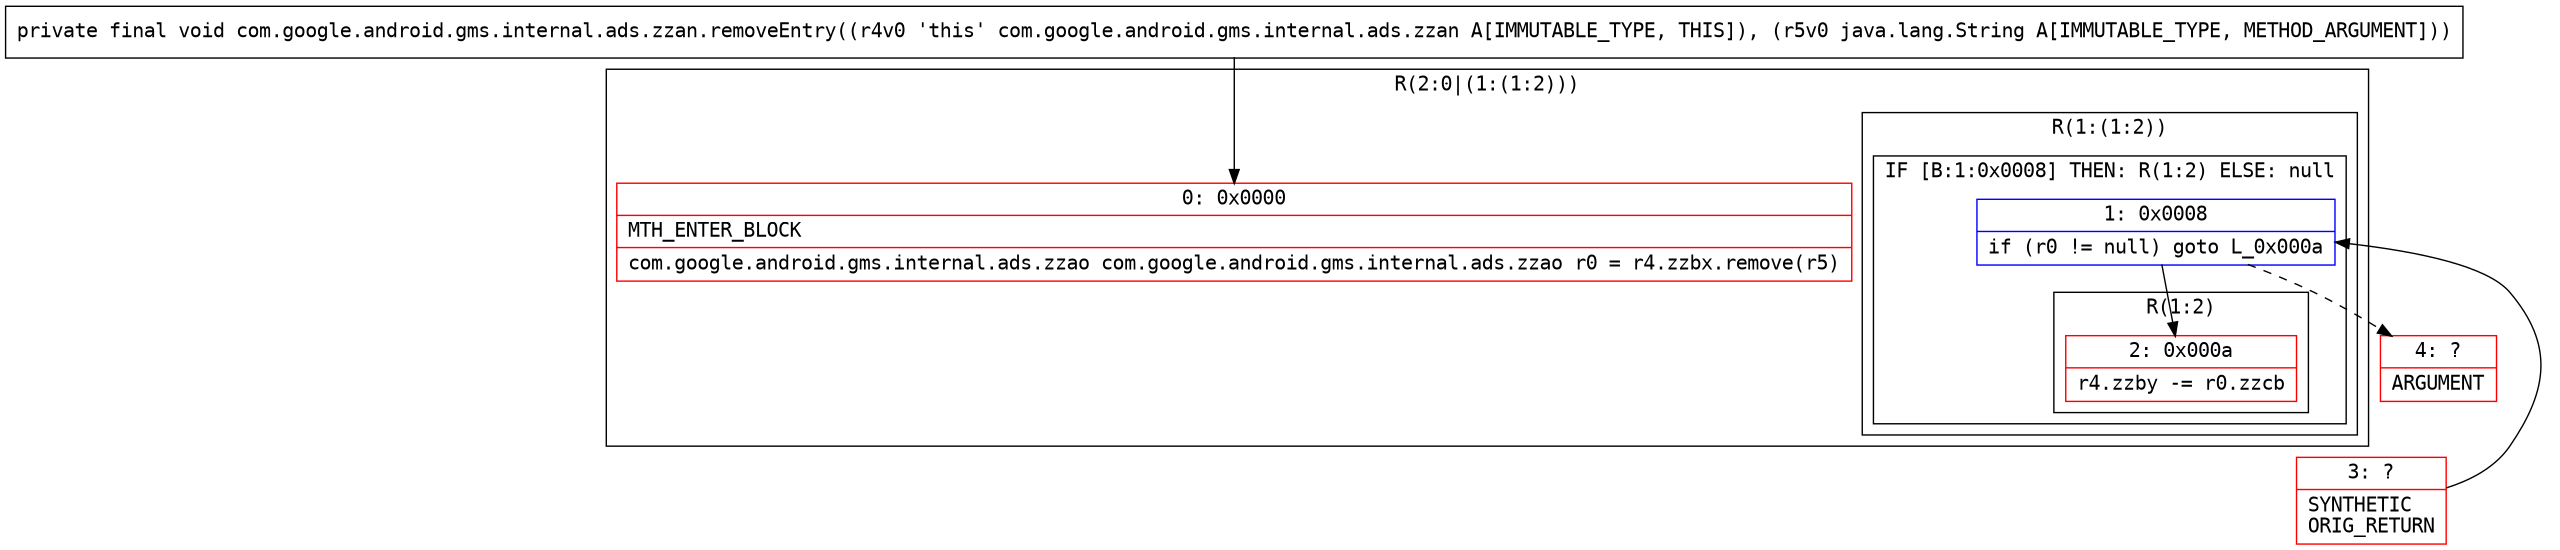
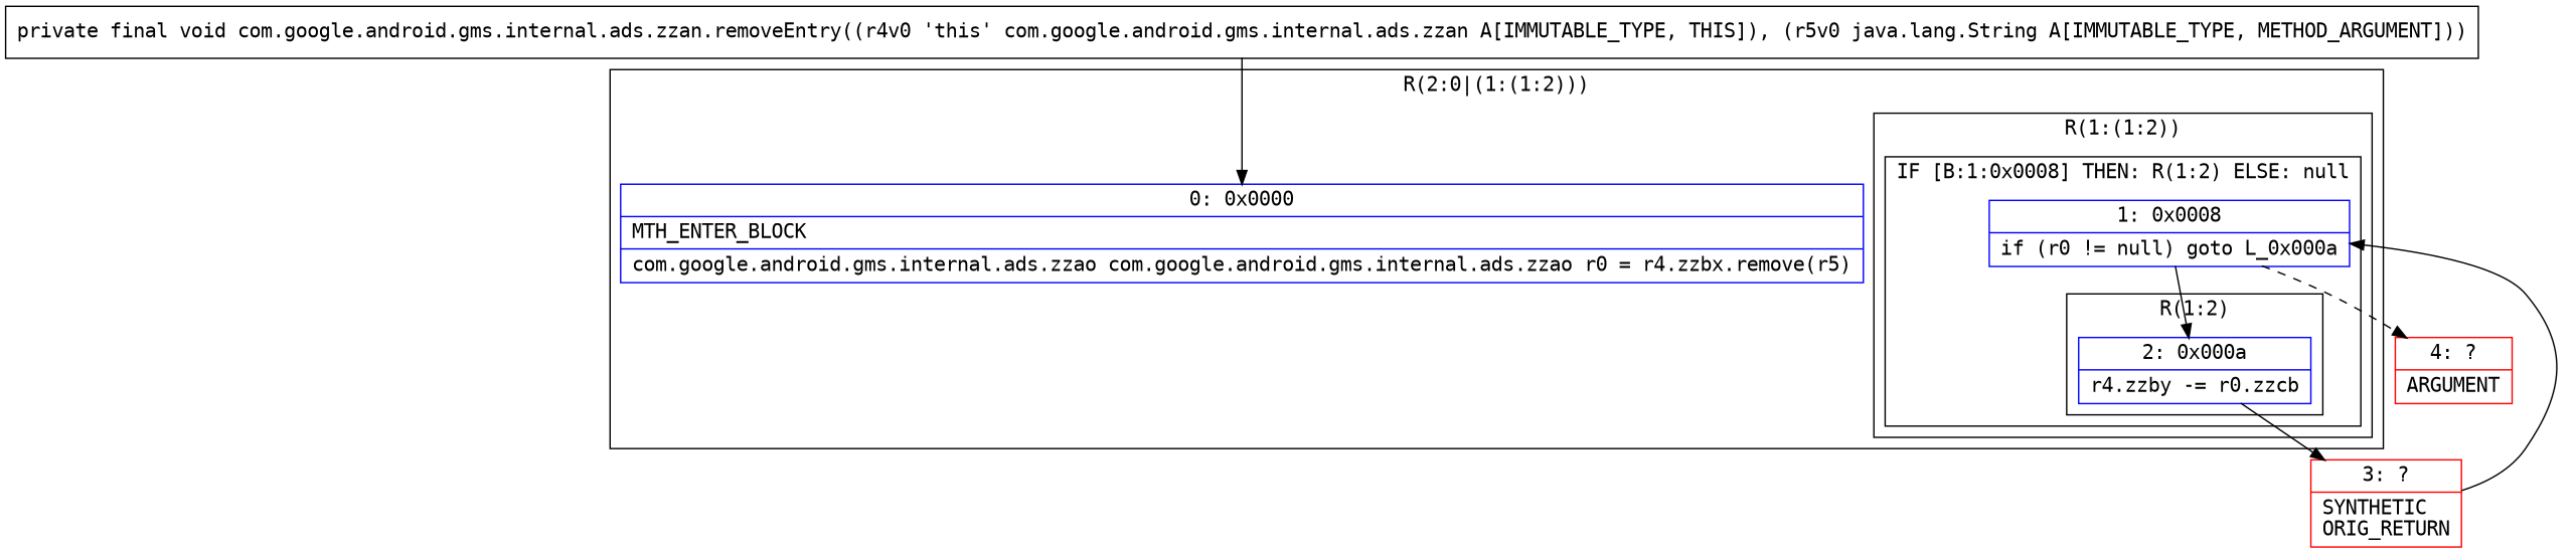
  digraph {
    fontname="DejaVu Sans Mono"
    node [color=blue fontname="DejaVu Sans Mono" shape=record]
    edge [fontname="DejaVu Sans Mono"]
-   n1 [color=red label="{2\:\ 0x000a|r4.zzby \-= r0.zzcb\l}"]
+   n1 [label="{2\:\ 0x000a|r4.zzby \-= r0.zzcb\l}"]
    n2 [label="{1\:\ 0x0008|if (r0 != null) goto L_0x000a\l}"]
-   n3 [color=red label="{0\:\ 0x0000|MTH_ENTER_BLOCK\l|com.google.android.gms.internal.ads.zzao com.google.android.gms.internal.ads.zzao r0 = r4.zzbx.remove(r5)\l}"]
+   n3 [label="{0\:\ 0x0000|MTH_ENTER_BLOCK\l|com.google.android.gms.internal.ads.zzao com.google.android.gms.internal.ads.zzao r0 = r4.zzbx.remove(r5)\l}"]
    n4 [color=red label="{3\:\ ?|SYNTHETIC\lORIG_RETURN\l}"]
    n5 [color=red label="{4\:\ ?|ARGUMENT\l}"]
    n6 [label="{private final void com.google.android.gms.internal.ads.zzan.removeEntry((r4v0 'this' com.google.android.gms.internal.ads.zzan A[IMMUTABLE_TYPE, THIS]), (r5v0 java.lang.String A[IMMUTABLE_TYPE, METHOD_ARGUMENT])) }" color=""]
    subgraph cluster_1 {
      label="R(2:0|(1:(1:2)))"
      n3
      subgraph cluster_2 {
        label="R(1:(1:2))"
        subgraph cluster_3 {
          label="IF [B:1:0x0008] THEN: R(1:2) ELSE: null"
          n2
          subgraph cluster_4 {
            label="R(1:2)"
            n1
          }
        }
      }
    }
+   n1 -> n4
    n2 -> n1
    n2 -> n5 [style=dashed]
    n4 -> n2
    n6 -> n3
  }
